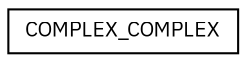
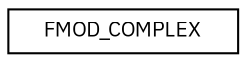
  digraph {
    rankdir=LR
    fontname="IBM Plex Sans"
-   n1 [color=black fillcolor=white fontname="IBM Plex Sans" fontsize=10 height=0.2 label=COMPLEX_COMPLEX shape=record style=filled width=0.4]
+   n1 [color=black fillcolor=white fontname="IBM Plex Sans" fontsize=10 height=0.2 label=FMOD_COMPLEX shape=record style=filled width=0.4]
  }
